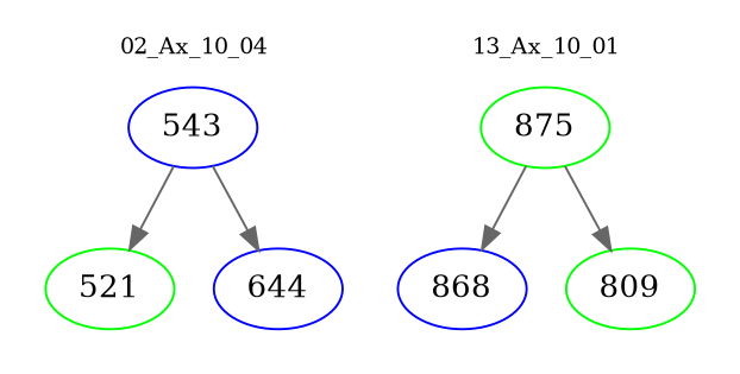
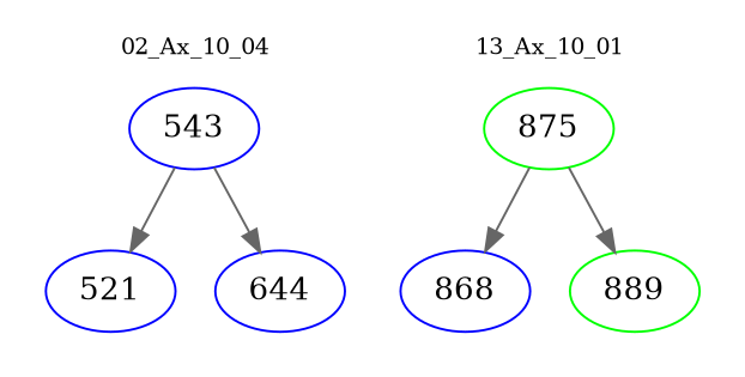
  digraph {
    node [color=blue]
    edge [arrowhead=normal color=gray40]
    n1 [label=543]
-   n2 [color=green label=521]
+   n2 [label=521]
    n3 [label=644]
    n4 [color=green label=875]
    n5 [label=868]
-   n6 [color=green label=809]
+   n6 [color=green label=889]
    subgraph cluster_1 {
      color=white
      fontsize=10
      label="02_Ax_10_04"
      n1
      n2
      n3
    }
    subgraph cluster_2 {
      color=white
      fontsize=10
      label="13_Ax_10_01"
      n4
      n5
      n6
    }
    n1 -> n2
    n1 -> n3
    n4 -> n5
    n4 -> n6
  }
